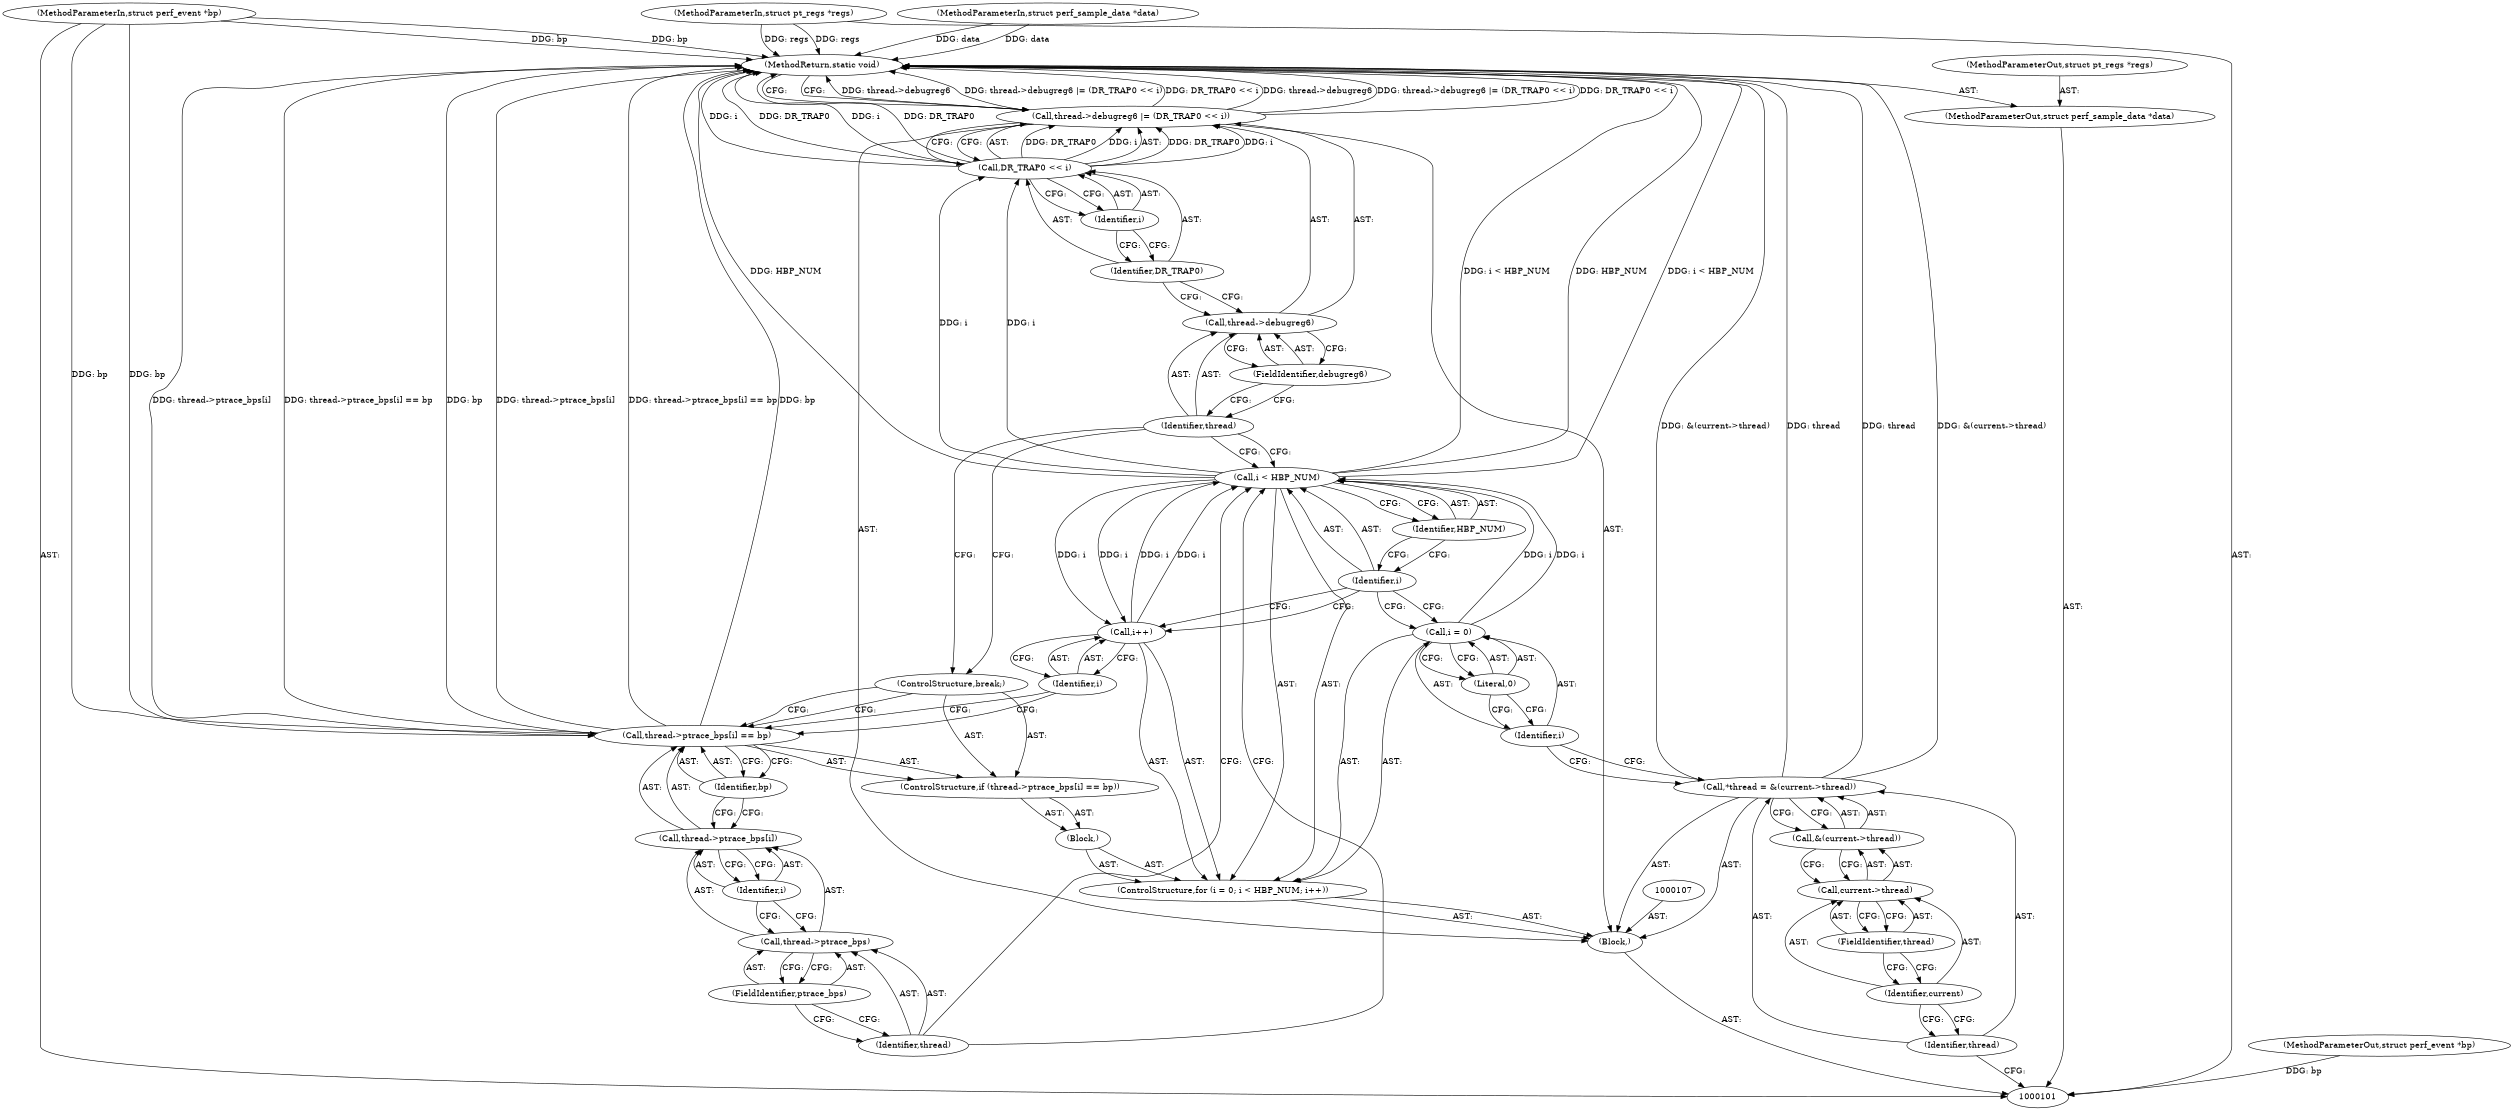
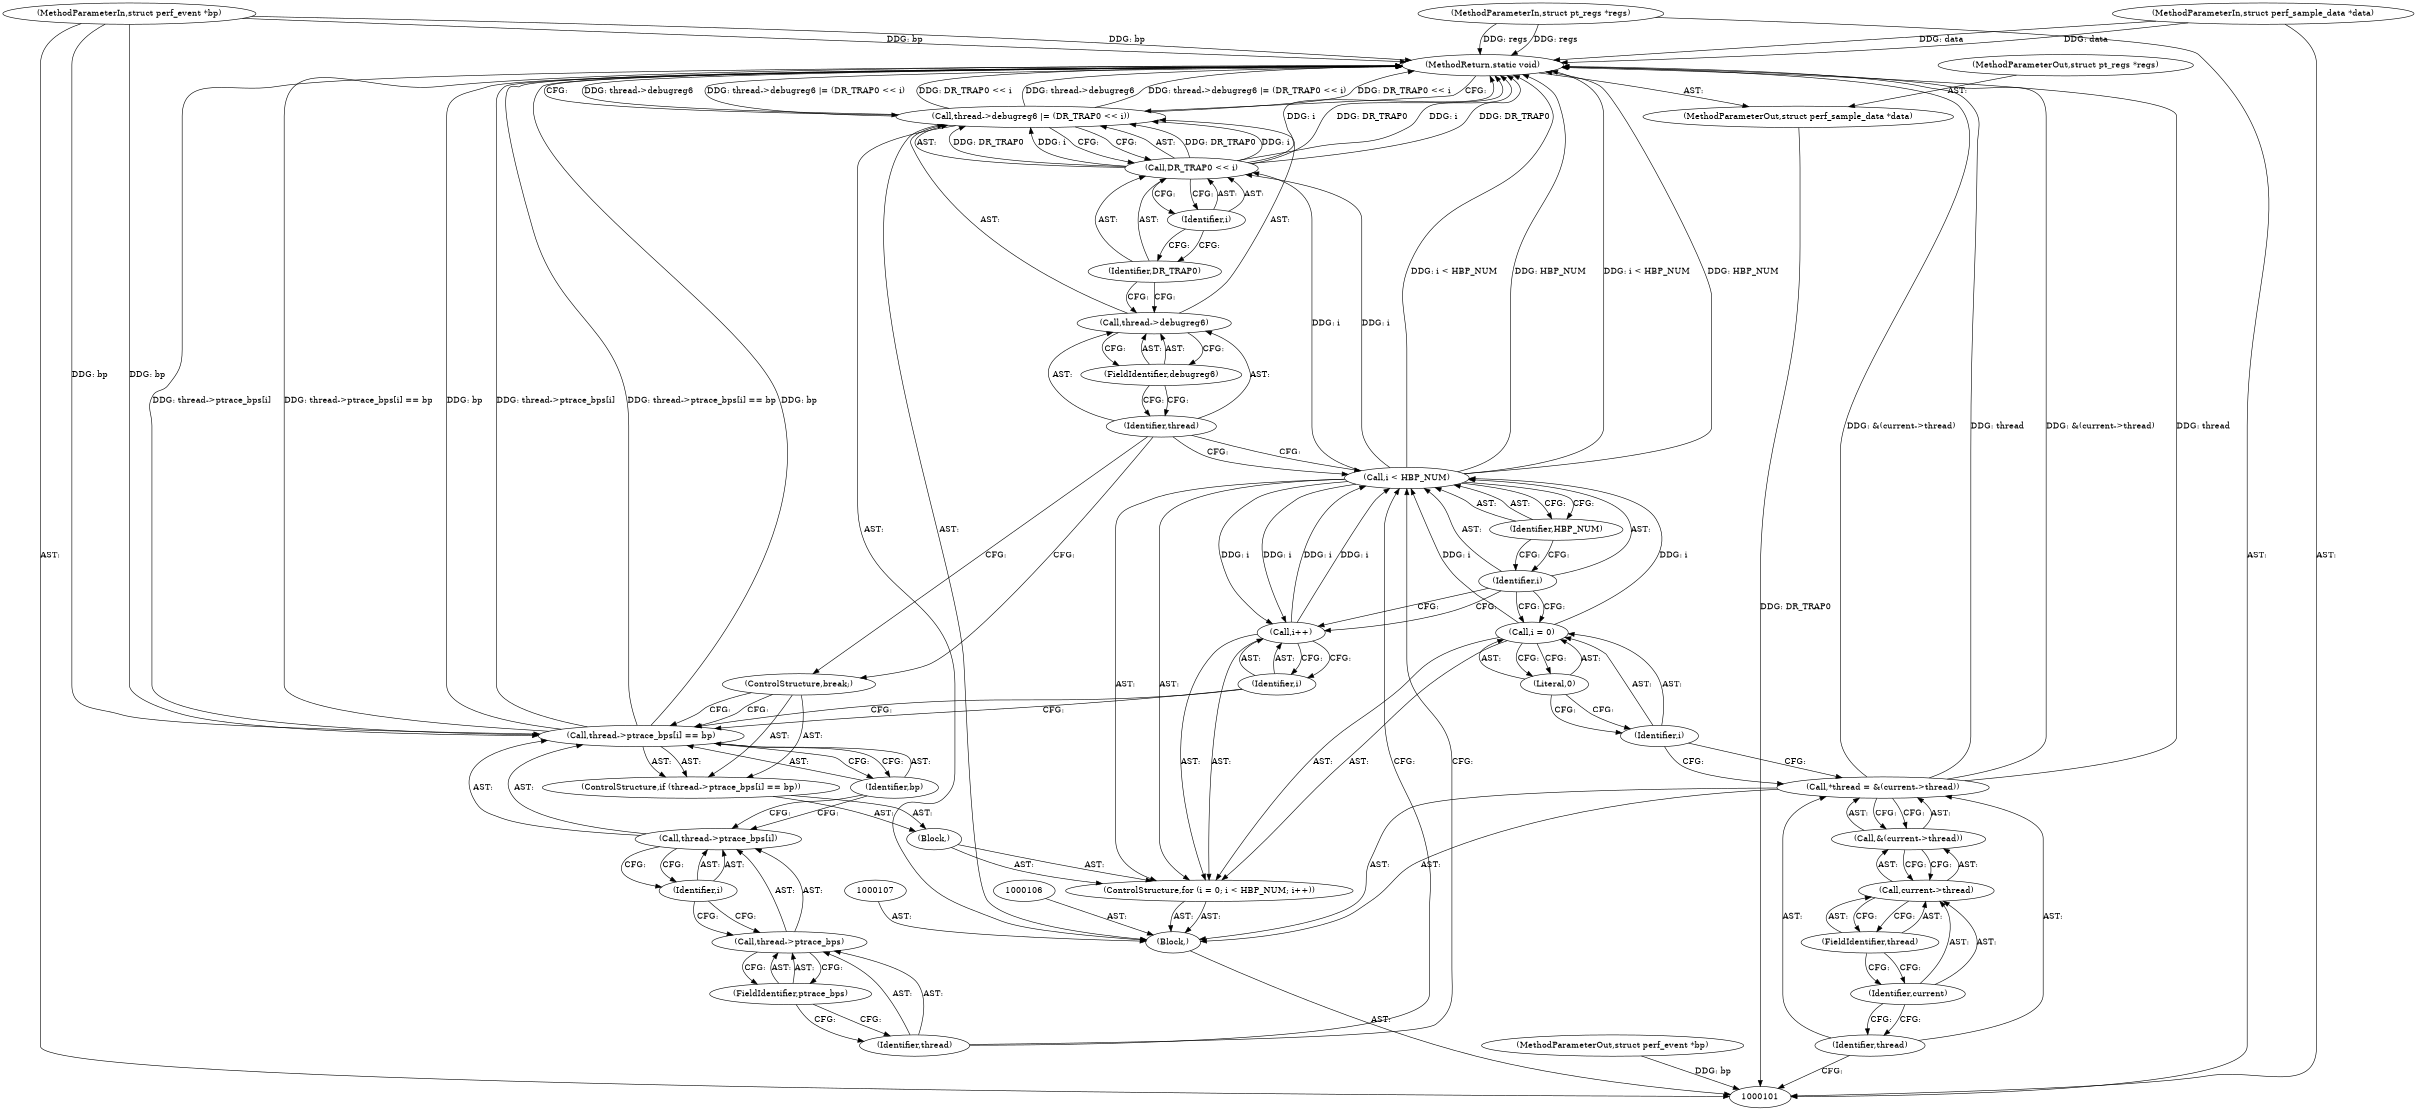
  digraph {
    n1 [label="(ControlStructure,for (i = 0; i < HBP_NUM; i++))"]
    n2 [label="(Block,)"]
    1000101
    n4 [label="(Literal,0)"]
    n5 [label="(Call,i = 0)"]
    n6 [label="(Identifier,i)"]
    n7 [label="(Call,i < HBP_NUM)"]
    n8 [label="(Call,*thread = &(current->thread))"]
    n9 [label="(Identifier,HBP_NUM)"]
    n10 [label="(Call,i++)"]
    n11 [label="(Call,DR_TRAP0 << i)"]
    n12 [label="(MethodReturn,static void)"]
    n13 [label="(Identifier,i)"]
    n14 [label="(Identifier,i)"]
    n15 [label="(Call,thread->debugreg6 |= (DR_TRAP0 << i))"]
    n16 [label="(Identifier,i)"]
    n17 [label="(MethodParameterOut,struct perf_sample_data *data)"]
    n18 [label="(Call,thread->ptrace_bps[i] == bp)"]
    n19 [label="(ControlStructure,if (thread->ptrace_bps[i] == bp))"]
    n20 [label="(Identifier,bp)"]
    n21 [label="(Block,)"]
    n22 [label="(Call,&(current->thread))"]
    n23 [label="(FieldIdentifier,ptrace_bps)"]
    n24 [label="(Call,thread->ptrace_bps)"]
    n25 [label="(Identifier,thread)"]
    n26 [label="(Call,thread->ptrace_bps[i])"]
    n27 [label="(Identifier,i)"]
    n28 [label="(ControlStructure,break;)"]
    n29 [label="(Call,thread->debugreg6)"]
    n30 [label="(FieldIdentifier,debugreg6)"]
    n31 [label="(Identifier,thread)"]
    n32 [label="(Identifier,DR_TRAP0)"]
    n33 [label="(MethodParameterIn,struct perf_event *bp)"]
    n34 [label="(MethodParameterOut,struct perf_event *bp)"]
    n35 [label="(MethodParameterIn,struct perf_sample_data *data)"]
    n36 [label="(MethodParameterIn,struct pt_regs *regs)"]
    n37 [label="(MethodParameterOut,struct pt_regs *regs)"]
    n38 [label="(Call,current->thread)"]
    n39 [label="(Identifier,thread)"]
    n40 [label="(FieldIdentifier,thread)"]
    n41 [label="(Identifier,current)"]
+   1000106
    1000107
    n1 -> n2 [label="AST: "]
    n1 -> n2 [label="AST: "]
    n2 -> 1000101 [label="AST: "]
    n4 -> n5 [label="AST: "]
    n4 -> n5 [label="AST: "]
    n4 -> n6 [label="CFG: "]
    n4 -> n6 [label="CFG: "]
    n5 -> n1 [label="AST: "]
    n5 -> n1 [label="AST: "]
    n5 -> n4 [label="CFG: "]
    n5 -> n4 [label="CFG: "]
    n5 -> n7 [label="DDG: i"]
    n5 -> n7 [label="DDG: i"]
    n6 -> n5 [label="AST: "]
    n6 -> n5 [label="AST: "]
    n6 -> n8 [label="CFG: "]
    n6 -> n8 [label="CFG: "]
    n7 -> n1 [label="AST: "]
    n7 -> n1 [label="AST: "]
    n7 -> n9 [label="CFG: "]
    n7 -> n9 [label="CFG: "]
    n7 -> n10 [label="DDG: i"]
    n7 -> n10 [label="DDG: i"]
    n7 -> n11 [label="DDG: i"]
    n7 -> n11 [label="DDG: i"]
    n7 -> n12 [label="DDG: i < HBP_NUM"]
    n7 -> n12 [label="DDG: HBP_NUM"]
    n7 -> n12 [label="DDG: i < HBP_NUM"]
    n7 -> n12 [label="DDG: HBP_NUM"]
    n8 -> n2 [label="AST: "]
    n8 -> n2 [label="AST: "]
    n8 -> n12 [label="DDG: &(current->thread)"]
    n8 -> n12 [label="DDG: thread"]
    n8 -> n12 [label="DDG: &(current->thread)"]
    n8 -> n12 [label="DDG: thread"]
    n8 -> n22 [label="CFG: "]
    n8 -> n22 [label="CFG: "]
    n9 -> n7 [label="AST: "]
    n9 -> n7 [label="AST: "]
    n9 -> n13 [label="CFG: "]
    n9 -> n13 [label="CFG: "]
    n10 -> n1 [label="AST: "]
    n10 -> n1 [label="AST: "]
    n10 -> n7 [label="DDG: i"]
    n10 -> n7 [label="DDG: i"]
    n10 -> n14 [label="CFG: "]
    n10 -> n14 [label="CFG: "]
    n11 -> n12 [label="DDG: i"]
    n11 -> n12 [label="DDG: DR_TRAP0"]
    n11 -> n12 [label="DDG: i"]
    n11 -> n12 [label="DDG: DR_TRAP0"]
    n11 -> n15 [label="AST: "]
    n11 -> n15 [label="DDG: DR_TRAP0"]
    n11 -> n15 [label="DDG: i"]
    n11 -> n15 [label="AST: "]
    n11 -> n15 [label="DDG: DR_TRAP0"]
    n11 -> n15 [label="DDG: i"]
    n11 -> n16 [label="CFG: "]
    n11 -> n16 [label="CFG: "]
    n12 -> n15 [label="CFG: "]
    n12 -> n15 [label="CFG: "]
    n12 -> n17 [label="AST: "]
    n13 -> n5 [label="CFG: "]
    n13 -> n5 [label="CFG: "]
    n13 -> n7 [label="AST: "]
    n13 -> n7 [label="AST: "]
    n13 -> n10 [label="CFG: "]
    n13 -> n10 [label="CFG: "]
    n14 -> n10 [label="AST: "]
    n14 -> n10 [label="AST: "]
    n14 -> n18 [label="CFG: "]
    n14 -> n18 [label="CFG: "]
    n15 -> n2 [label="AST: "]
    n15 -> n2 [label="AST: "]
    n15 -> n11 [label="CFG: "]
    n15 -> n11 [label="CFG: "]
    n15 -> n12 [label="DDG: thread->debugreg6"]
    n15 -> n12 [label="DDG: thread->debugreg6 |= (DR_TRAP0 << i)"]
    n15 -> n12 [label="DDG: DR_TRAP0 << i"]
    n15 -> n12 [label="DDG: thread->debugreg6"]
    n15 -> n12 [label="DDG: thread->debugreg6 |= (DR_TRAP0 << i)"]
    n15 -> n12 [label="DDG: DR_TRAP0 << i"]
    n16 -> n11 [label="AST: "]
    n16 -> n11 [label="AST: "]
    n16 -> n32 [label="CFG: "]
    n16 -> n32 [label="CFG: "]
-   n17 -> 1000101 [label="AST: "]
+   n17 -> 1000101 [label="DDG: DR_TRAP0"]
    n18 -> n12 [label="DDG: thread->ptrace_bps[i]"]
    n18 -> n12 [label="DDG: thread->ptrace_bps[i] == bp"]
    n18 -> n12 [label="DDG: bp"]
    n18 -> n12 [label="DDG: thread->ptrace_bps[i]"]
    n18 -> n12 [label="DDG: thread->ptrace_bps[i] == bp"]
    n18 -> n12 [label="DDG: bp"]
    n18 -> n19 [label="AST: "]
    n18 -> n19 [label="AST: "]
    n18 -> n20 [label="CFG: "]
    n18 -> n20 [label="CFG: "]
    n19 -> n21 [label="AST: "]
    n19 -> n21 [label="AST: "]
    n20 -> n18 [label="AST: "]
    n20 -> n18 [label="AST: "]
    n20 -> n26 [label="CFG: "]
    n20 -> n26 [label="CFG: "]
    n21 -> n1 [label="AST: "]
    n21 -> n1 [label="AST: "]
    n22 -> n8 [label="AST: "]
    n22 -> n8 [label="AST: "]
    n22 -> n38 [label="CFG: "]
    n22 -> n38 [label="CFG: "]
    n23 -> n24 [label="AST: "]
    n23 -> n24 [label="AST: "]
    n23 -> n25 [label="CFG: "]
    n23 -> n25 [label="CFG: "]
    n24 -> n23 [label="CFG: "]
    n24 -> n23 [label="CFG: "]
    n24 -> n26 [label="AST: "]
    n24 -> n26 [label="AST: "]
    n25 -> n7 [label="CFG: "]
    n25 -> n7 [label="CFG: "]
    n25 -> n24 [label="AST: "]
    n25 -> n24 [label="AST: "]
    n26 -> n18 [label="AST: "]
    n26 -> n18 [label="AST: "]
    n26 -> n27 [label="CFG: "]
    n26 -> n27 [label="CFG: "]
    n27 -> n24 [label="CFG: "]
    n27 -> n24 [label="CFG: "]
    n27 -> n26 [label="AST: "]
    n27 -> n26 [label="AST: "]
    n28 -> n18 [label="CFG: "]
    n28 -> n18 [label="CFG: "]
    n28 -> n19 [label="AST: "]
    n28 -> n19 [label="AST: "]
    n29 -> n15 [label="AST: "]
    n29 -> n15 [label="AST: "]
    n29 -> n30 [label="CFG: "]
    n29 -> n30 [label="CFG: "]
    n30 -> n29 [label="AST: "]
    n30 -> n29 [label="AST: "]
    n30 -> n31 [label="CFG: "]
    n30 -> n31 [label="CFG: "]
    n31 -> n7 [label="CFG: "]
    n31 -> n7 [label="CFG: "]
    n31 -> n28 [label="CFG: "]
    n31 -> n28 [label="CFG: "]
    n31 -> n29 [label="AST: "]
    n31 -> n29 [label="AST: "]
    n32 -> n11 [label="AST: "]
    n32 -> n11 [label="AST: "]
    n32 -> n29 [label="CFG: "]
    n32 -> n29 [label="CFG: "]
    n33 -> 1000101 [label="AST: "]
    n33 -> n12 [label="DDG: bp"]
    n33 -> n12 [label="DDG: bp"]
    n33 -> n18 [label="DDG: bp"]
    n33 -> n18 [label="DDG: bp"]
    n34 -> 1000101 [label="DDG: bp"]
+   n35 -> 1000101 [label="AST: "]
    n35 -> n12 [label="DDG: data"]
    n35 -> n12 [label="DDG: data"]
    n36 -> 1000101 [label="AST: "]
    n36 -> n12 [label="DDG: regs"]
    n36 -> n12 [label="DDG: regs"]
    n37 -> n17 [label="AST: "]
    n38 -> n22 [label="AST: "]
    n38 -> n22 [label="AST: "]
    n38 -> n40 [label="CFG: "]
    n38 -> n40 [label="CFG: "]
    n39 -> 1000101 [label="CFG: "]
    n39 -> n8 [label="AST: "]
    n39 -> n8 [label="AST: "]
    n40 -> n38 [label="AST: "]
    n40 -> n38 [label="AST: "]
    n40 -> n41 [label="CFG: "]
    n40 -> n41 [label="CFG: "]
    n41 -> n38 [label="AST: "]
    n41 -> n38 [label="AST: "]
    n41 -> n39 [label="CFG: "]
    n41 -> n39 [label="CFG: "]
+   1000106 -> n2 [label="AST: "]
    1000107 -> n2 [label="AST: "]
  }
